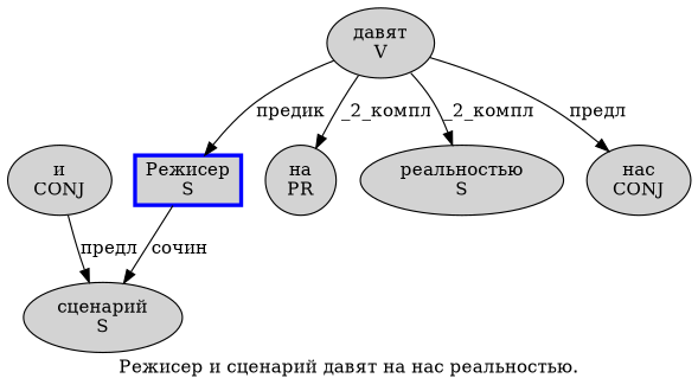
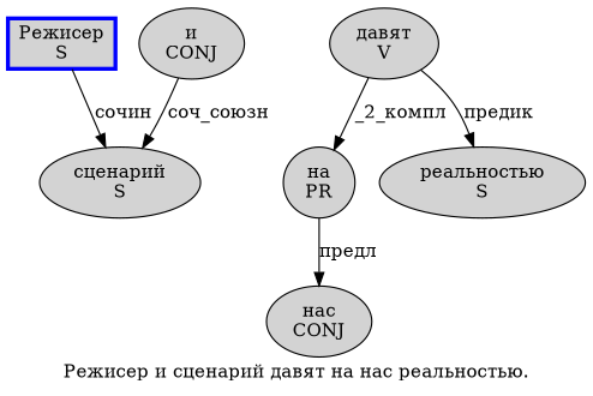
  digraph {
    label="Режисер и сценарий давят на нас реальностью."
    node [fillcolor=lightgray penwidth=1 shape=ellipse style=filled]
    n1 [color=blue label="Режисер\nS" penwidth=3 shape=box]
    n2 [label="сценарий\nS"]
    n3 [label="и\nCONJ"]
    n4 [label="давят\nV"]
    n5 [label="на\nPR"]
    n6 [label="реальностью\nS"]
    n7 [label="нас\nCONJ"]
    n1 -> n2 [label="сочин"]
-   n3 -> n2 [label="предл"]
-   n4 -> n1 [label="предик"]
+   n3 -> n2 [label="соч_союзн"]
    n4 -> n5 [label="_2_компл"]
-   n4 -> n6 [label="_2_компл"]
-   n4 -> n7 [label="предл"]
+   n4 -> n6 [label="предик"]
+   n5 -> n7 [label="предл"]
  }
